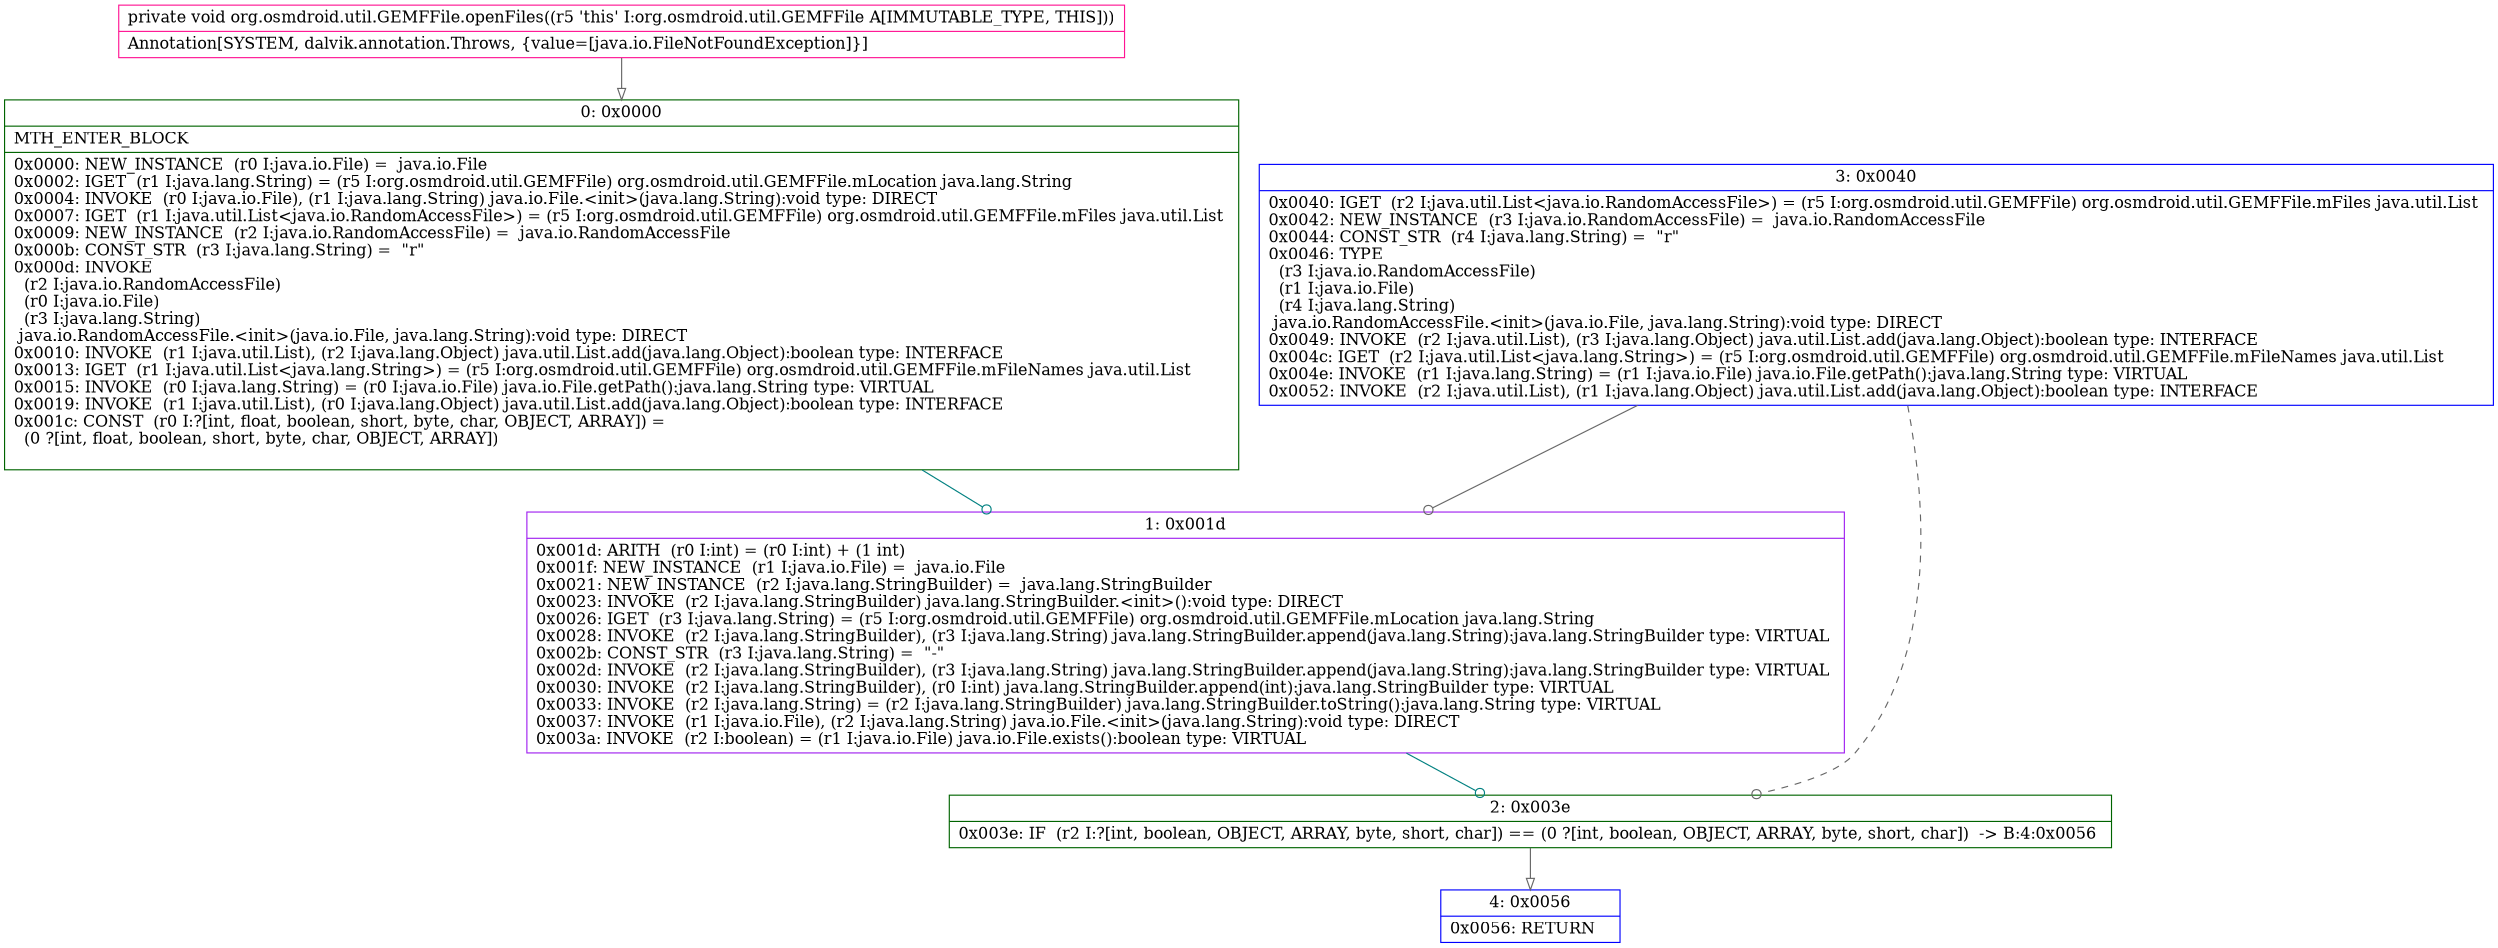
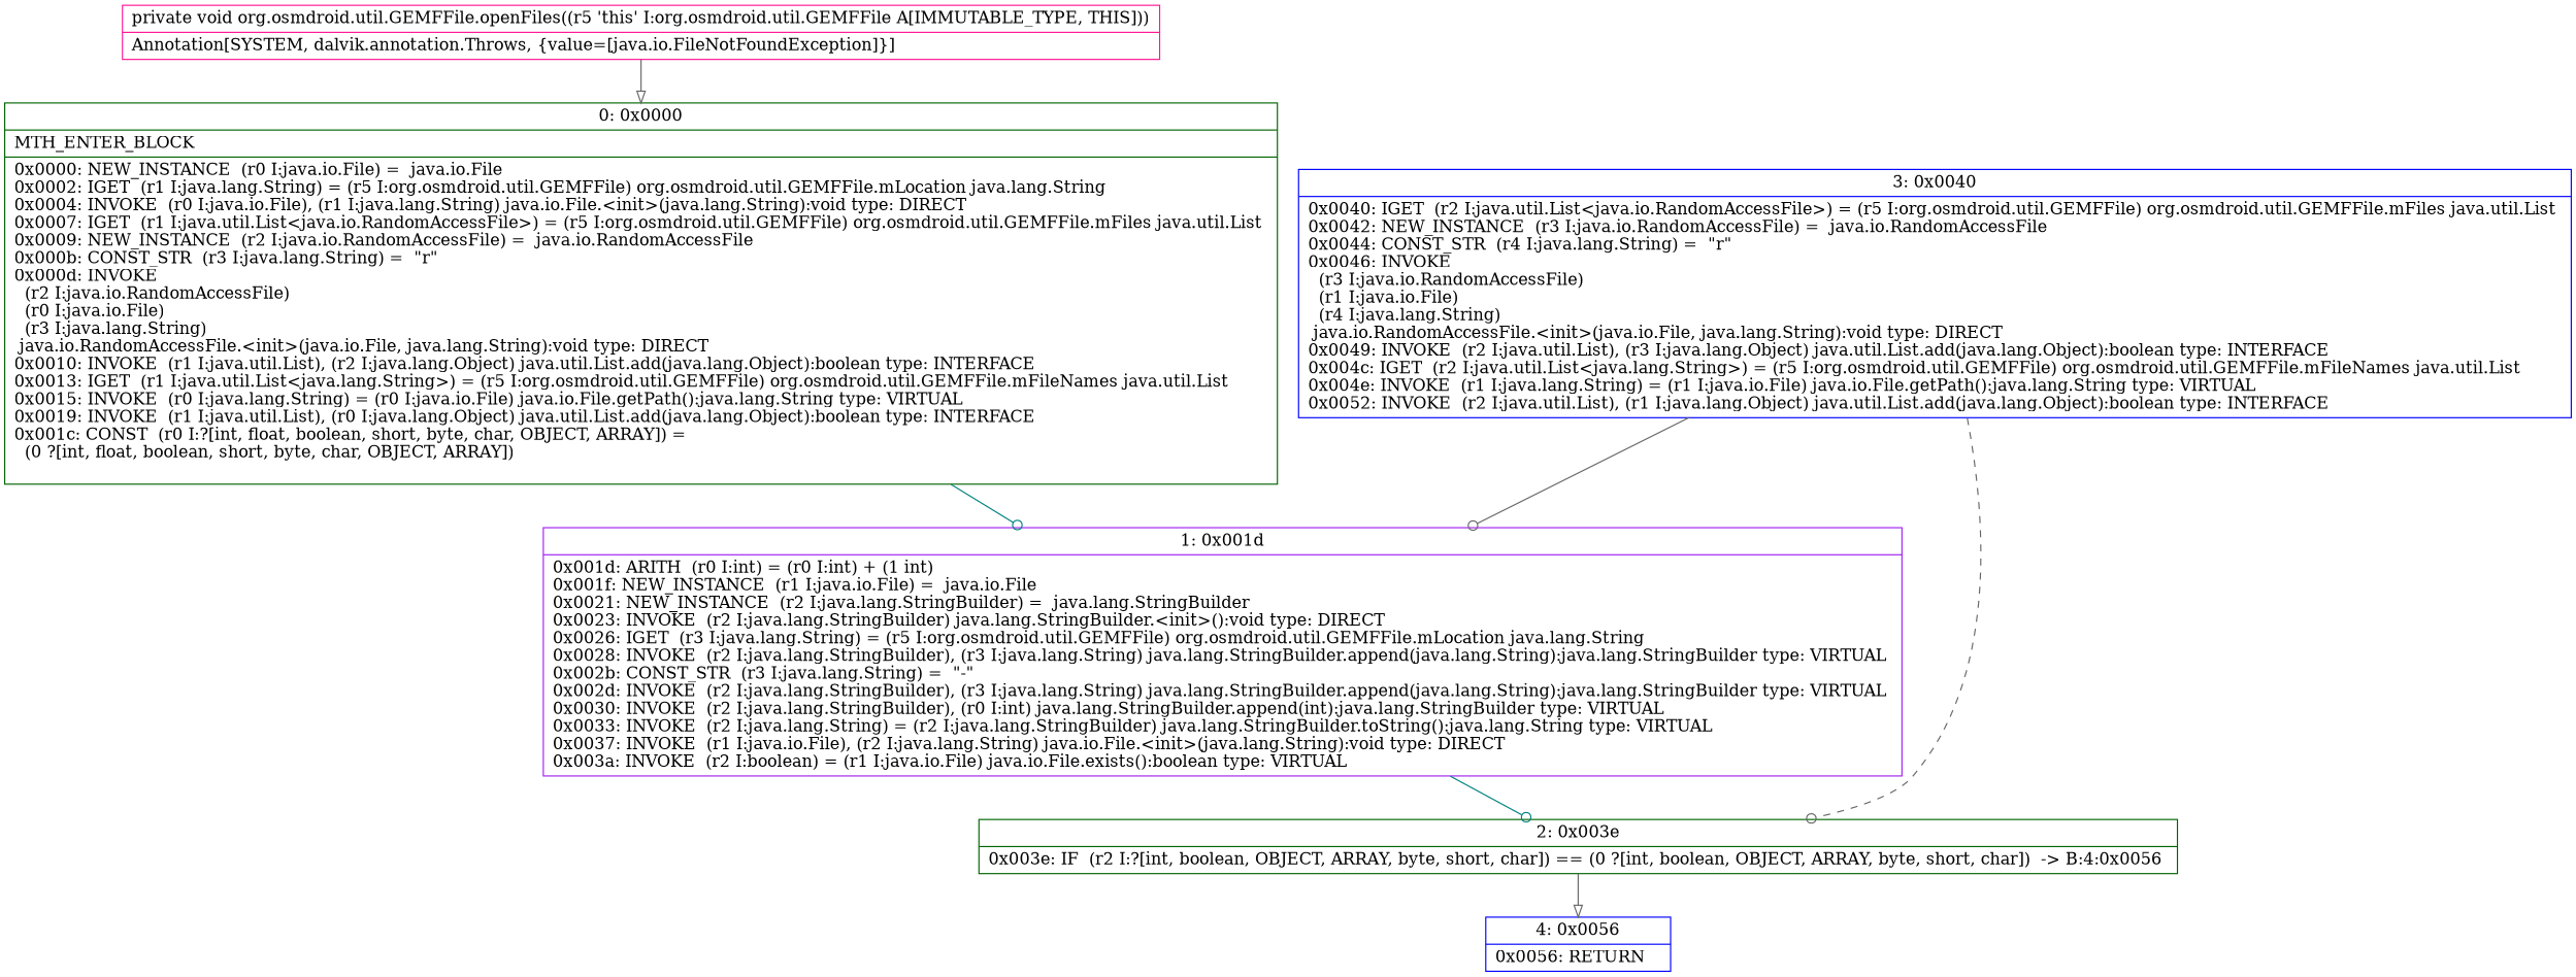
  digraph {
    node [color=darkgreen shape=record]
    edge [arrowhead=odot color=gray40]
    n1 [label="{0\:\ 0x0000|MTH_ENTER_BLOCK\l|0x0000: NEW_INSTANCE  (r0 I:java.io.File) =  java.io.File \l0x0002: IGET  (r1 I:java.lang.String) = (r5 I:org.osmdroid.util.GEMFFile) org.osmdroid.util.GEMFFile.mLocation java.lang.String \l0x0004: INVOKE  (r0 I:java.io.File), (r1 I:java.lang.String) java.io.File.\<init\>(java.lang.String):void type: DIRECT \l0x0007: IGET  (r1 I:java.util.List\<java.io.RandomAccessFile\>) = (r5 I:org.osmdroid.util.GEMFFile) org.osmdroid.util.GEMFFile.mFiles java.util.List \l0x0009: NEW_INSTANCE  (r2 I:java.io.RandomAccessFile) =  java.io.RandomAccessFile \l0x000b: CONST_STR  (r3 I:java.lang.String) =  \"r\" \l0x000d: INVOKE  \l  (r2 I:java.io.RandomAccessFile)\l  (r0 I:java.io.File)\l  (r3 I:java.lang.String)\l java.io.RandomAccessFile.\<init\>(java.io.File, java.lang.String):void type: DIRECT \l0x0010: INVOKE  (r1 I:java.util.List), (r2 I:java.lang.Object) java.util.List.add(java.lang.Object):boolean type: INTERFACE \l0x0013: IGET  (r1 I:java.util.List\<java.lang.String\>) = (r5 I:org.osmdroid.util.GEMFFile) org.osmdroid.util.GEMFFile.mFileNames java.util.List \l0x0015: INVOKE  (r0 I:java.lang.String) = (r0 I:java.io.File) java.io.File.getPath():java.lang.String type: VIRTUAL \l0x0019: INVOKE  (r1 I:java.util.List), (r0 I:java.lang.Object) java.util.List.add(java.lang.Object):boolean type: INTERFACE \l0x001c: CONST  (r0 I:?[int, float, boolean, short, byte, char, OBJECT, ARRAY]) = \l  (0 ?[int, float, boolean, short, byte, char, OBJECT, ARRAY])\l \l}"]
    n2 [color=purple label="{1\:\ 0x001d|0x001d: ARITH  (r0 I:int) = (r0 I:int) + (1 int) \l0x001f: NEW_INSTANCE  (r1 I:java.io.File) =  java.io.File \l0x0021: NEW_INSTANCE  (r2 I:java.lang.StringBuilder) =  java.lang.StringBuilder \l0x0023: INVOKE  (r2 I:java.lang.StringBuilder) java.lang.StringBuilder.\<init\>():void type: DIRECT \l0x0026: IGET  (r3 I:java.lang.String) = (r5 I:org.osmdroid.util.GEMFFile) org.osmdroid.util.GEMFFile.mLocation java.lang.String \l0x0028: INVOKE  (r2 I:java.lang.StringBuilder), (r3 I:java.lang.String) java.lang.StringBuilder.append(java.lang.String):java.lang.StringBuilder type: VIRTUAL \l0x002b: CONST_STR  (r3 I:java.lang.String) =  \"\-\" \l0x002d: INVOKE  (r2 I:java.lang.StringBuilder), (r3 I:java.lang.String) java.lang.StringBuilder.append(java.lang.String):java.lang.StringBuilder type: VIRTUAL \l0x0030: INVOKE  (r2 I:java.lang.StringBuilder), (r0 I:int) java.lang.StringBuilder.append(int):java.lang.StringBuilder type: VIRTUAL \l0x0033: INVOKE  (r2 I:java.lang.String) = (r2 I:java.lang.StringBuilder) java.lang.StringBuilder.toString():java.lang.String type: VIRTUAL \l0x0037: INVOKE  (r1 I:java.io.File), (r2 I:java.lang.String) java.io.File.\<init\>(java.lang.String):void type: DIRECT \l0x003a: INVOKE  (r2 I:boolean) = (r1 I:java.io.File) java.io.File.exists():boolean type: VIRTUAL \l}"]
    n3 [label="{2\:\ 0x003e|0x003e: IF  (r2 I:?[int, boolean, OBJECT, ARRAY, byte, short, char]) == (0 ?[int, boolean, OBJECT, ARRAY, byte, short, char])  \-\> B:4:0x0056 \l}"]
    n4 [color=blue label="{4\:\ 0x0056|0x0056: RETURN   \l}"]
-   n5 [color=blue label="{3\:\ 0x0040|0x0040: IGET  (r2 I:java.util.List\<java.io.RandomAccessFile\>) = (r5 I:org.osmdroid.util.GEMFFile) org.osmdroid.util.GEMFFile.mFiles java.util.List \l0x0042: NEW_INSTANCE  (r3 I:java.io.RandomAccessFile) =  java.io.RandomAccessFile \l0x0044: CONST_STR  (r4 I:java.lang.String) =  \"r\" \l0x0046: TYPE  \l  (r3 I:java.io.RandomAccessFile)\l  (r1 I:java.io.File)\l  (r4 I:java.lang.String)\l java.io.RandomAccessFile.\<init\>(java.io.File, java.lang.String):void type: DIRECT \l0x0049: INVOKE  (r2 I:java.util.List), (r3 I:java.lang.Object) java.util.List.add(java.lang.Object):boolean type: INTERFACE \l0x004c: IGET  (r2 I:java.util.List\<java.lang.String\>) = (r5 I:org.osmdroid.util.GEMFFile) org.osmdroid.util.GEMFFile.mFileNames java.util.List \l0x004e: INVOKE  (r1 I:java.lang.String) = (r1 I:java.io.File) java.io.File.getPath():java.lang.String type: VIRTUAL \l0x0052: INVOKE  (r2 I:java.util.List), (r1 I:java.lang.Object) java.util.List.add(java.lang.Object):boolean type: INTERFACE \l}"]
+   n5 [color=blue label="{3\:\ 0x0040|0x0040: IGET  (r2 I:java.util.List\<java.io.RandomAccessFile\>) = (r5 I:org.osmdroid.util.GEMFFile) org.osmdroid.util.GEMFFile.mFiles java.util.List \l0x0042: NEW_INSTANCE  (r3 I:java.io.RandomAccessFile) =  java.io.RandomAccessFile \l0x0044: CONST_STR  (r4 I:java.lang.String) =  \"r\" \l0x0046: INVOKE  \l  (r3 I:java.io.RandomAccessFile)\l  (r1 I:java.io.File)\l  (r4 I:java.lang.String)\l java.io.RandomAccessFile.\<init\>(java.io.File, java.lang.String):void type: DIRECT \l0x0049: INVOKE  (r2 I:java.util.List), (r3 I:java.lang.Object) java.util.List.add(java.lang.Object):boolean type: INTERFACE \l0x004c: IGET  (r2 I:java.util.List\<java.lang.String\>) = (r5 I:org.osmdroid.util.GEMFFile) org.osmdroid.util.GEMFFile.mFileNames java.util.List \l0x004e: INVOKE  (r1 I:java.lang.String) = (r1 I:java.io.File) java.io.File.getPath():java.lang.String type: VIRTUAL \l0x0052: INVOKE  (r2 I:java.util.List), (r1 I:java.lang.Object) java.util.List.add(java.lang.Object):boolean type: INTERFACE \l}"]
    n6 [color=deeppink label="{private void org.osmdroid.util.GEMFFile.openFiles((r5 'this' I:org.osmdroid.util.GEMFFile A[IMMUTABLE_TYPE, THIS]))  | Annotation[SYSTEM, dalvik.annotation.Throws, \{value=[java.io.FileNotFoundException]\}]\l}"]
    n1 -> n2 [color=teal]
    n2 -> n3 [color=teal]
    n3 -> n4 [arrowhead=onormal]
    n5 -> n2
    n5 -> n3 [style=dashed]
    n6 -> n1 [arrowhead=onormal]
  }
